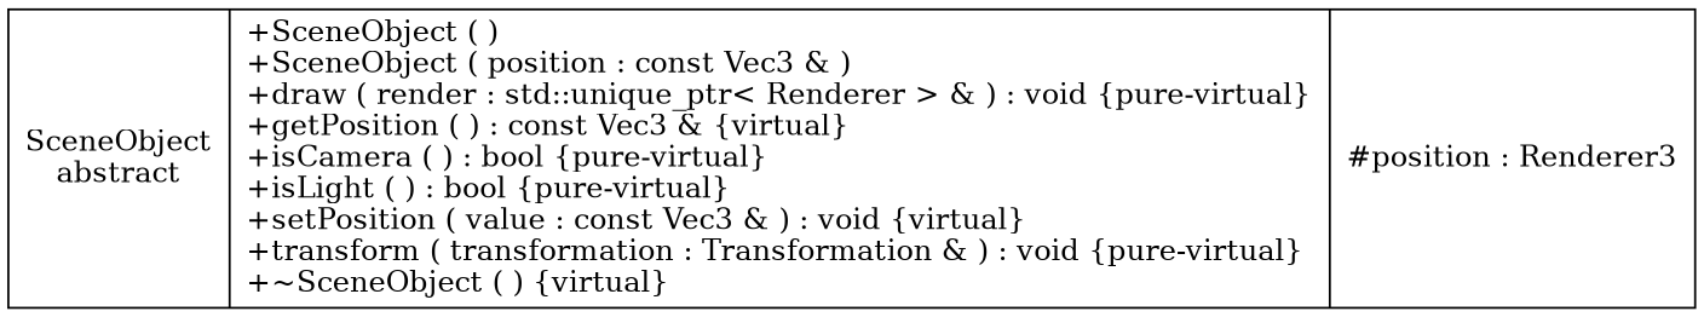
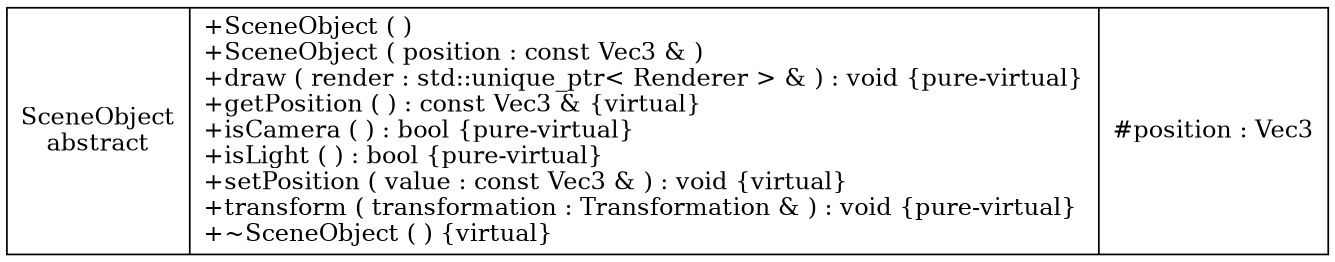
  digraph {
    rankdir=TB
-   n1 [label="SceneObject\nabstract\n|+SceneObject (  )\l+SceneObject ( position : const Vec3 & )\l+draw ( render : std::unique_ptr\< Renderer \> & ) : void \{pure-virtual\}\l+getPosition (  ) : const Vec3 & \{virtual\}\l+isCamera (  ) : bool \{pure-virtual\}\l+isLight (  ) : bool \{pure-virtual\}\l+setPosition ( value : const Vec3 & ) : void \{virtual\}\l+transform ( transformation : Transformation & ) : void \{pure-virtual\}\l+~SceneObject (  ) \{virtual\}\l|#position : Renderer3\l" shape=record]
+   n1 [label="SceneObject\nabstract\n|+SceneObject (  )\l+SceneObject ( position : const Vec3 & )\l+draw ( render : std::unique_ptr\< Renderer \> & ) : void \{pure-virtual\}\l+getPosition (  ) : const Vec3 & \{virtual\}\l+isCamera (  ) : bool \{pure-virtual\}\l+isLight (  ) : bool \{pure-virtual\}\l+setPosition ( value : const Vec3 & ) : void \{virtual\}\l+transform ( transformation : Transformation & ) : void \{pure-virtual\}\l+~SceneObject (  ) \{virtual\}\l|#position : Vec3\l" shape=record]
  }
